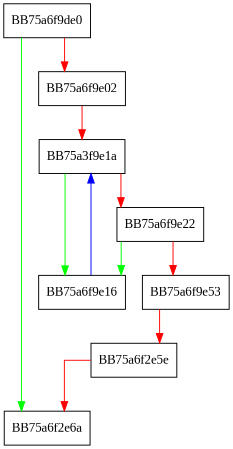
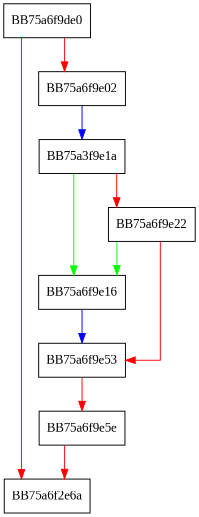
  digraph {
    fontname="Liberation Serif"
    splines=ortho
    node [fontname="Liberation Serif" shape=box]
    edge [color=red fontname="Liberation Serif"]
    n1 [label=BB75a6f2e6a]
    BB75a6f9de0
    BB75a6f9e02
    n4 [label=BB75a3f9e1a]
    BB75a6f9e16
    BB75a6f9e22
    BB75a6f9e53
-   BB75a6f9e5e [label=BB75a6f2e5e]
-   BB75a6f9de0 -> n1 [color=green]
+   BB75a6f9e5e
+   BB75a6f9de0 -> n1
    BB75a6f9de0 -> BB75a6f9e02
-   BB75a6f9e02 -> n4
+   BB75a6f9e02 -> n4 [color=blue]
    n4 -> BB75a6f9e16 [color=green]
    n4 -> BB75a6f9e22
-   BB75a6f9e16 -> n4 [color=blue]
+   BB75a6f9e16 -> BB75a6f9e53 [color=blue]
    BB75a6f9e22 -> BB75a6f9e16 [color=green]
    BB75a6f9e22 -> BB75a6f9e53
    BB75a6f9e53 -> BB75a6f9e5e
    BB75a6f9e5e -> n1
  }
